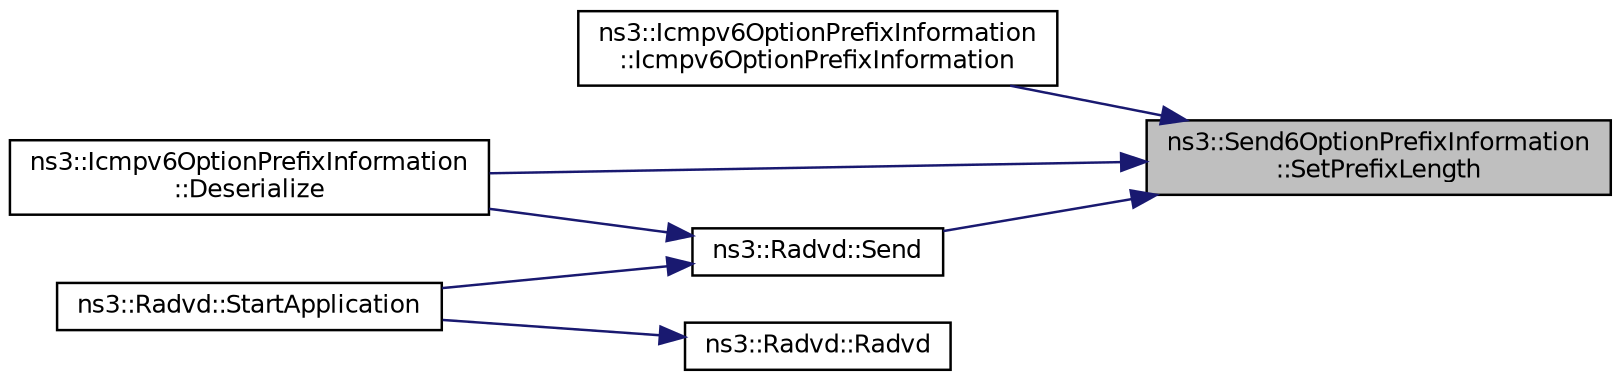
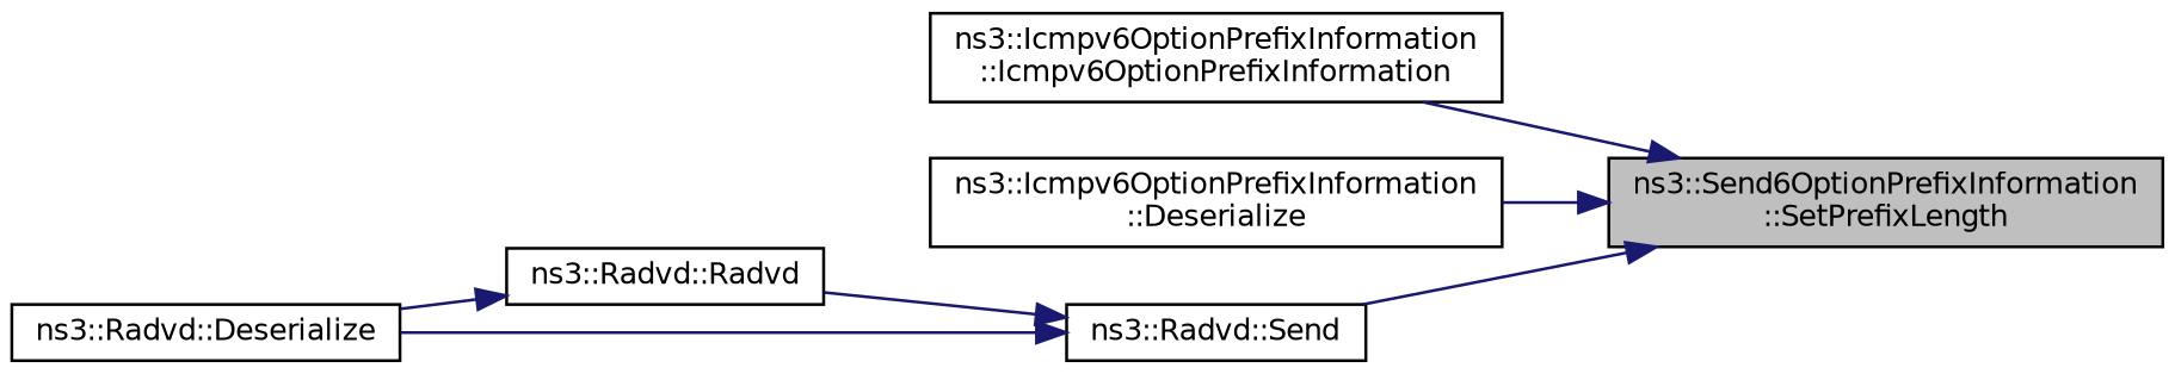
  digraph {
    rankdir=RL
    node [color=black fillcolor=white fontname=Helvetica fontsize=10 shape=record style=filled]
    edge [color=midnightblue dir=back fontname=Helvetica fontsize=10 labelfontname=Helvetica labelfontsize=10 style=solid]
    n1 [fillcolor=grey75 fontcolor=black height=0.2 label="ns3::Send6OptionPrefixInformation\l::SetPrefixLength" width=0.4]
    n2 [height=0.2 label="ns3::Icmpv6OptionPrefixInformation\l::Icmpv6OptionPrefixInformation" width=0.4]
    n3 [height=0.2 label="ns3::Icmpv6OptionPrefixInformation\l::Deserialize" width=0.4]
    n4 [height=0.2 label="ns3::Radvd::Send" width=0.4]
    n5 [height=0.2 label="ns3::Radvd::Radvd" width=0.4]
-   n6 [height=0.2 label="ns3::Radvd::StartApplication" width=0.4]
+   n6 [height=0.2 label="ns3::Radvd::Deserialize" width=0.4]
    n1 -> n2
    n1 -> n3
    n1 -> n4
-   n4 -> n3
+   n4 -> n5
    n4 -> n6
    n5 -> n6
  }
